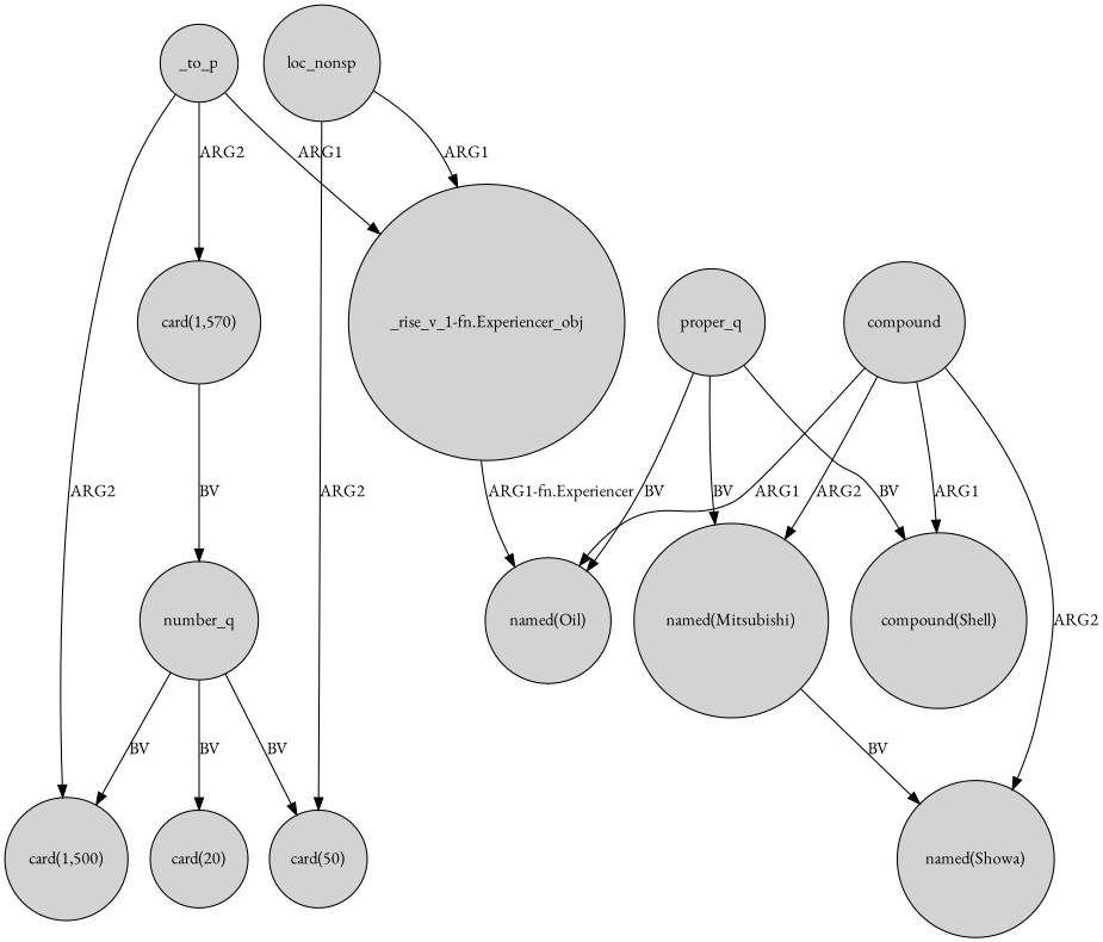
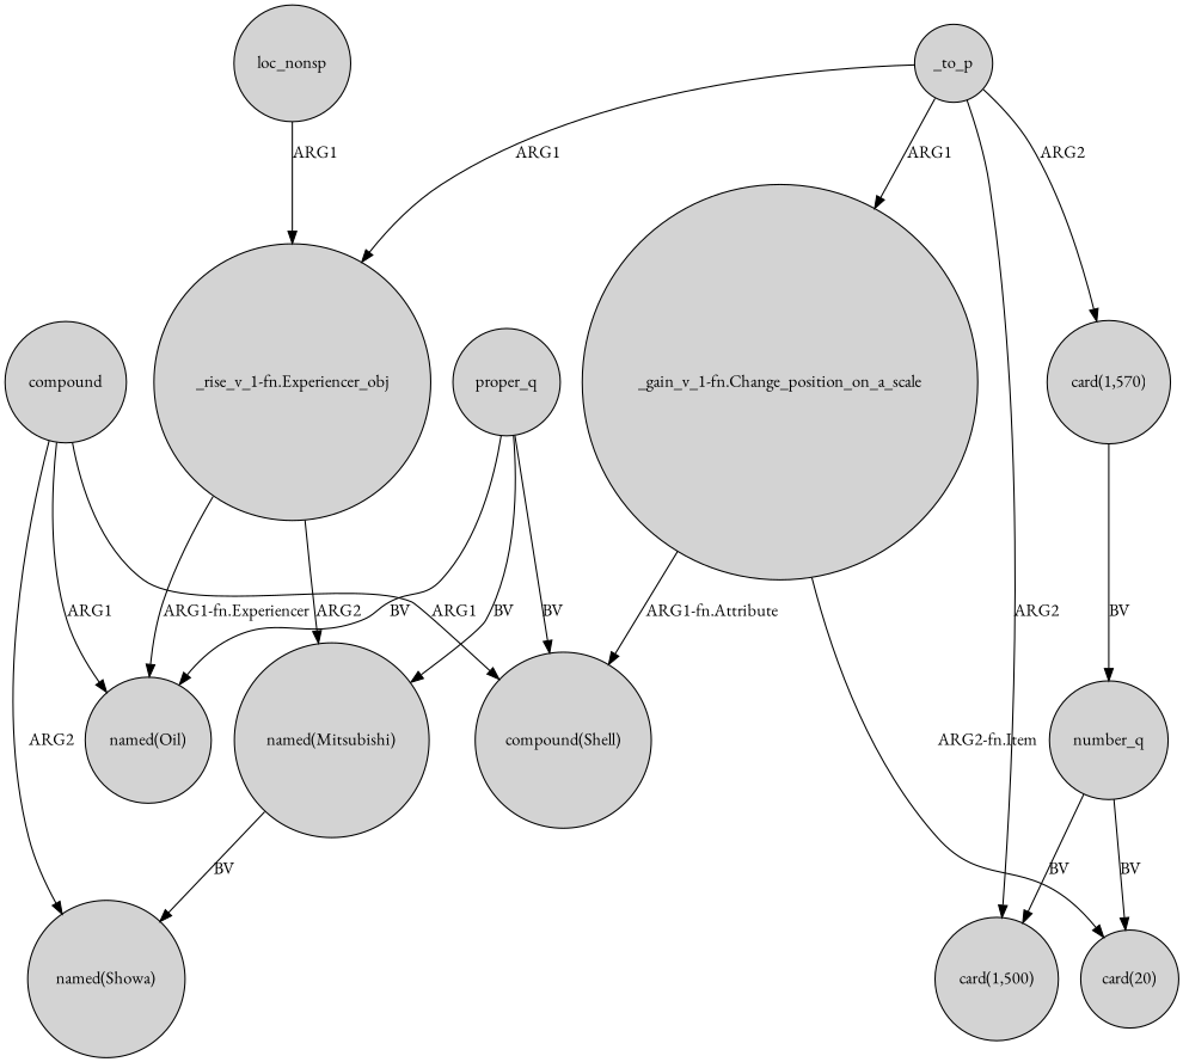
  digraph {
    fontname="EB Garamond"
    node [fontname="EB Garamond" shape=circle style=filled]
    edge [fontname="EB Garamond"]
    number_q
    "card(20)"
    "card(1,500)"
-   "card(50)"
    "card(1,570)"
    proper_q
    "named(Mitsubishi)"
    "named(Oil)"
    n9 [label="compound(Shell)"]
    "named(Showa)"
    loc_nonsp
    "_rise_v_1-fn.Experiencer_obj"
    _to_p
+   "_gain_v_1-fn.Change_position_on_a_scale"
    compound
    number_q -> "card(20)" [label=BV]
    number_q -> "card(1,500)" [label=BV]
-   number_q -> "card(50)" [label=BV]
    "card(1,570)" -> number_q [label=BV]
    proper_q -> "named(Mitsubishi)" [label=BV]
    proper_q -> "named(Oil)" [label=BV]
    proper_q -> n9 [label=BV]
    "named(Mitsubishi)" -> "named(Showa)" [label=BV]
-   loc_nonsp -> "card(50)" [label=ARG2]
    loc_nonsp -> "_rise_v_1-fn.Experiencer_obj" [label=ARG1]
    "_rise_v_1-fn.Experiencer_obj" -> "named(Oil)" [label="ARG1-fn.Experiencer"]
    _to_p -> "card(1,500)" [label=ARG2]
    _to_p -> "card(1,570)" [label=ARG2]
    _to_p -> "_rise_v_1-fn.Experiencer_obj" [label=ARG1]
-   compound -> "named(Mitsubishi)" [label=ARG2]
+   _to_p -> "_gain_v_1-fn.Change_position_on_a_scale" [label=ARG1]
+   "_gain_v_1-fn.Change_position_on_a_scale" -> "card(20)" [label="ARG2-fn.Item"]
+   "_gain_v_1-fn.Change_position_on_a_scale" -> n9 [label="ARG1-fn.Attribute"]
+   "_rise_v_1-fn.Experiencer_obj" -> "named(Mitsubishi)" [label=ARG2]
    compound -> "named(Oil)" [label=ARG1]
    compound -> n9 [label=ARG1]
    compound -> "named(Showa)" [label=ARG2]
  }
